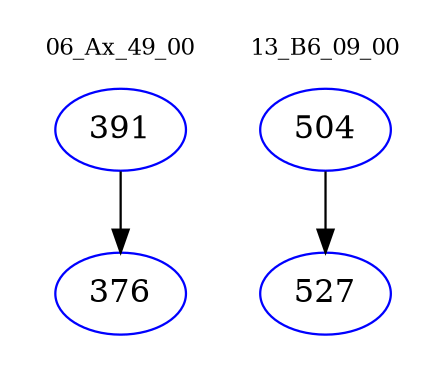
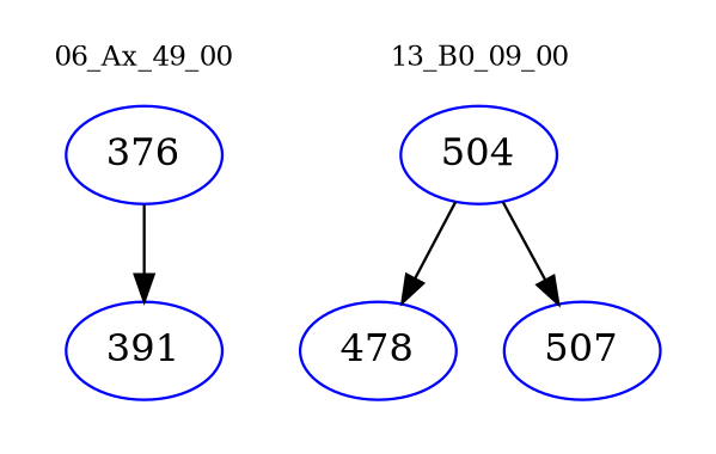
  digraph {
    node [color=blue]
    edge [color=black]
    n1 [label=376]
    n2 [label=391]
    n3 [label=504]
-   n5 [label=527]
+   n4 [label=478]
+   n5 [label=507]
    subgraph cluster_1 {
      color=white
      fontsize=10
      label="06_Ax_49_00"
      n1
      n2
    }
    subgraph cluster_2 {
      color=white
      fontsize=10
-     label="13_B6_09_00"
+     label="13_B0_09_00"
      n3
+     n4
      n5
    }
-   n2 -> n1
+   n1 -> n2
+   n3 -> n4
    n3 -> n5
  }
